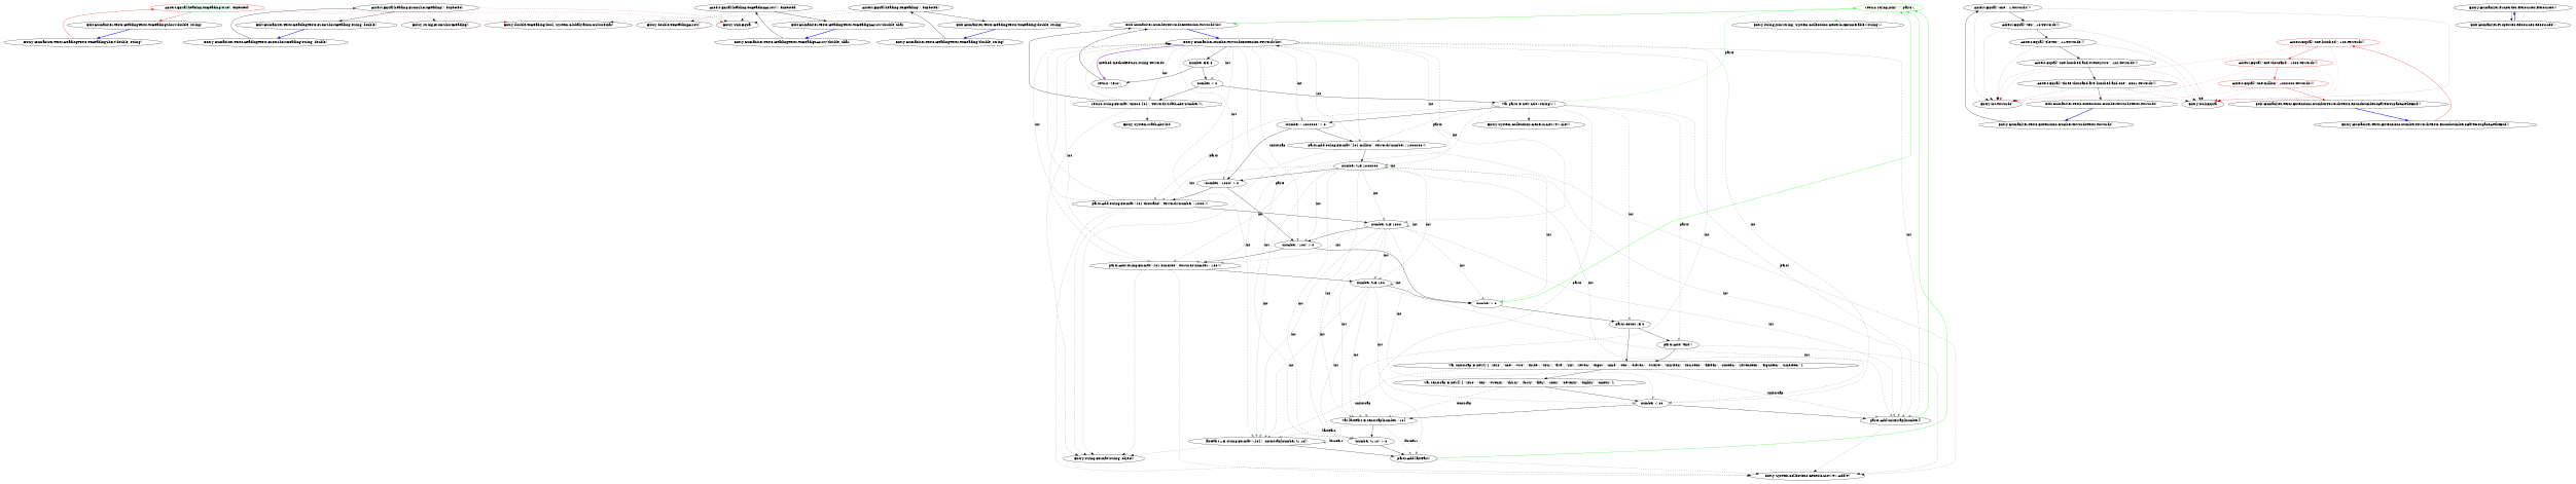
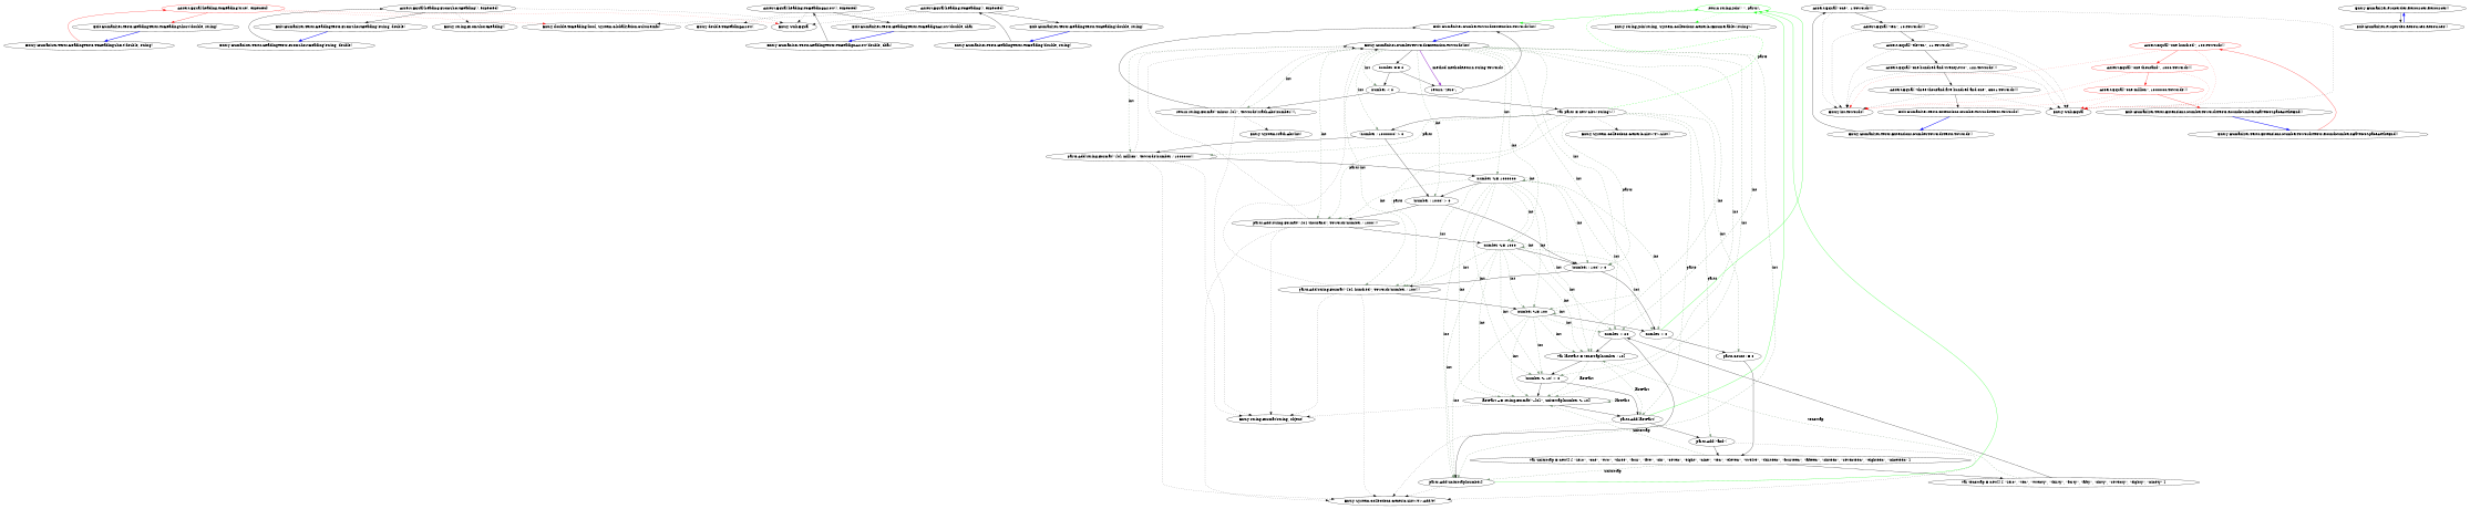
  digraph {
    node [cluster="Humanizer.NumberToWordsExtension.ToWords(int)" file="NumberToWordsExtension.cs" span="0-0"]
    edge [style=dashed]
    n1 [cluster="double.ToHeading(bool, System.Globalization.CultureInfo)" file="DateHumanizeExtensions.cs" label="Entry double.ToHeading(bool, System.Globalization.CultureInfo)" span="24-24"]
    n2 [cluster="string.FromShortHeading()" file="DateHumanizeExtensions.cs" label="Entry string.FromShortHeading()" span="51-51"]
    n3 [cluster="Humanizer.Tests.HeadingTests.ToHeadingShort(double, string)" file="DateHumanizeExtensions.cs" label="Entry Humanizer.Tests.HeadingTests.ToHeadingShort(double, string)" span="56-56"]
    n4 [cluster="Humanizer.Tests.HeadingTests.ToHeadingShort(double, string)" color=red community=0 file="DateHumanizeExtensions.cs" label="Assert.Equal(heading.ToHeading(true), expected)" span="57-57"]
    n5 [cluster="Humanizer.Tests.HeadingTests.ToHeadingShort(double, string)" file="DateHumanizeExtensions.cs" label="Exit Humanizer.Tests.HeadingTests.ToHeadingShort(double, string)" span="56-56"]
    n6 [cluster="Unk.Equal" file="DateHumanizeExtensions.cs" label="Entry Unk.Equal" span=""]
    n7 [cluster="Humanizer.Tests.HeadingTests.FromShortHeading(string, double)" file="DateHumanizeExtensions.cs" label="Entry Humanizer.Tests.HeadingTests.FromShortHeading(string, double)" span="97-97"]
    n8 [cluster="Humanizer.Tests.HeadingTests.FromShortHeading(string, double)" file="DateHumanizeExtensions.cs" label="Assert.Equal(heading.FromShortHeading(), expected)" span="98-98"]
    n9 [cluster="Humanizer.Tests.HeadingTests.FromShortHeading(string, double)" file="DateHumanizeExtensions.cs" label="Exit Humanizer.Tests.HeadingTests.FromShortHeading(string, double)" span="97-97"]
    n10 [cluster="Humanizer.Tests.HeadingTests.ToHeadignArrow(double, char)" file="DateHumanizeExtensions.cs" label="Entry Humanizer.Tests.HeadingTests.ToHeadignArrow(double, char)" span="149-149"]
    n11 [cluster="Humanizer.Tests.HeadingTests.ToHeadignArrow(double, char)" file="DateHumanizeExtensions.cs" label="Assert.Equal(heading.ToHeadingArrow(), expected)" span="150-150"]
    n12 [cluster="Humanizer.Tests.HeadingTests.ToHeadignArrow(double, char)" file="DateHumanizeExtensions.cs" label="Exit Humanizer.Tests.HeadingTests.ToHeadignArrow(double, char)" span="149-149"]
    n13 [cluster="double.ToHeadingArrow()" file="DateHumanizeExtensions.cs" label="Entry double.ToHeadingArrow()" span="41-41"]
    n14 [cluster="Humanizer.Tests.HeadingTests.ToHeading(double, string)" file="DateHumanizeExtensions.cs" label="Entry Humanizer.Tests.HeadingTests.ToHeading(double, string)" span="77-77"]
    n15 [cluster="Humanizer.Tests.HeadingTests.ToHeading(double, string)" file="DateHumanizeExtensions.cs" label="Assert.Equal(heading.ToHeading(), expected)" span="78-78"]
    n16 [cluster="Humanizer.Tests.HeadingTests.ToHeading(double, string)" file="DateHumanizeExtensions.cs" label="Exit Humanizer.Tests.HeadingTests.ToHeading(double, string)" span="77-77"]
    n17 [cluster="string.Join(string, System.Collections.Generic.IEnumerable<string>)" label="Entry string.Join(string, System.Collections.Generic.IEnumerable<string>)"]
    n18 [cluster="System.Math.Abs(int)" label="Entry System.Math.Abs(int)"]
    n19 [cluster="System.Collections.Generic.List<T>.List()" label="Entry System.Collections.Generic.List<T>.List()"]
    n20 [cluster="System.Collections.Generic.List<T>.Add(T)" label="Entry System.Collections.Generic.List<T>.Add(T)"]
    n21 [label="Entry Humanizer.NumberToWordsExtension.ToWords(int)" span="13-13"]
    n22 [label="parts.Add(unitsMap[number])" span="50-50"]
    n23 [label="number %= 1000000" span="26-26"]
    n24 [label="number %= 1000" span="32-32"]
    n25 [label="(number / 100) > 0" span="35-35"]
    n26 [label="number %= 100" span="38-38"]
    n27 [label="number < 20" span="49-49"]
    n28 [label="number < 0" span="18-18"]
    n29 [label="(number / 1000000) > 0" span="23-23"]
    n30 [label="parts.Add(string.Format(''{0} million'', ToWords(number / 1000000)))" span="25-25"]
    n31 [label="parts.Add(string.Format(''{0} thousand'', ToWords(number / 1000)))" span="31-31"]
    n32 [label="parts.Add(string.Format(''{0} hundred'', ToWords(number / 100)))" span="37-37"]
    n33 [label="var lastPart = tensMap[number / 10]" span="53-53"]
    n34 [label="(number % 10) > 0" span="54-54"]
    n35 [label="lastPart += string.Format(''-{0}'', unitsMap[number % 10])" span="55-55"]
    n36 [label="return string.Format(''minus {0}'', ToWords(Math.Abs(number)));" span="19-19"]
    n37 [label="return ''zero'';" span="16-16"]
    n38 [label="number == 0" span="15-15"]
    n39 [label="(number / 1000) > 0" span="29-29"]
    n40 [label="number > 0" span="41-41"]
    n41 [color=green community=0 label="return string.Join('' '', parts);" span="60-60"]
    n42 [label="parts.Count != 0" span="43-43"]
    n43 [label="var parts = new List<string>()" span="21-21"]
    n44 [cluster="string.Format(string, object)" label="Entry string.Format(string, object)"]
    n45 [label="parts.Add(lastPart)" span="56-56"]
    n46 [label="Exit Humanizer.NumberToWordsExtension.ToWords(int)" span="13-13"]
    n47 [label="parts.Add(''and'')" span="44-44"]
    n48 [label="var unitsMap = new[] { ''zero'', ''one'', ''two'', ''three'', ''four'', ''five'', ''six'', ''seven'', ''eight'', ''nine'', ''ten'', ''eleven'', ''twelve'', ''thirteen'', ''fourteen'', ''fifteen'', ''sixteen'', ''seventeen'', ''eighteen'', ''nineteen'' }" span="46-46"]
    n49 [label="var tensMap = new[] { ''zero'', ''ten'', ''twenty'', ''thirty'', ''forty'', ''fifty'', ''sixty'', ''seventy'', ''eighty'', ''ninety'' }" span="47-47"]
    n50 [cluster="Unk.Equal" file="NumberToWordsTests.cs" label="Entry Unk.Equal" span=""]
    n51 [cluster="int.ToWords()" file="NumberToWordsTests.cs" label="Entry int.ToWords()" span="14-14"]
    n52 [cluster="Humanizer.Tests.Extensions.NumberToWordsTests.ToWords()" file="NumberToWordsTests.cs" label="Entry Humanizer.Tests.Extensions.NumberToWordsTests.ToWords()" span="6-6"]
    n53 [cluster="Humanizer.Tests.Extensions.NumberToWordsTests.ToWords()" file="NumberToWordsTests.cs" label="Assert.Equal(''one'', 1.ToWords())" span="8-8"]
    n54 [cluster="Humanizer.Tests.Extensions.NumberToWordsTests.ToWords()" file="NumberToWordsTests.cs" label="Assert.Equal(''ten'', 10.ToWords())" span="9-9"]
    n55 [cluster="Humanizer.Tests.Extensions.NumberToWordsTests.ToWords()" file="NumberToWordsTests.cs" label="Assert.Equal(''eleven'', 11.ToWords())" span="10-10"]
    n56 [cluster="Humanizer.Tests.Extensions.NumberToWordsTests.ToWords()" file="NumberToWordsTests.cs" label="Assert.Equal(''one hundred and twenty-two'', 122.ToWords())" span="11-11"]
    n57 [cluster="Humanizer.Tests.Extensions.NumberToWordsTests.ToWords()" file="NumberToWordsTests.cs" label="Assert.Equal(''three thousand five hundred and one'', 3501.ToWords())" span="12-12"]
    n58 [cluster="Humanizer.Tests.Extensions.NumberToWordsTests.ToWords()" file="NumberToWordsTests.cs" label="Exit Humanizer.Tests.Extensions.NumberToWordsTests.ToWords()" span="6-6"]
    n59 [cluster="Humanizer.Tests.Extensions.NumberToWordsTests.RoundNumbersHaveNoSpaceAtTheEnd()" file="NumberToWordsTests.cs" label="Entry Humanizer.Tests.Extensions.NumberToWordsTests.RoundNumbersHaveNoSpaceAtTheEnd()" span="16-16"]
    n60 [cluster="Humanizer.Tests.Extensions.NumberToWordsTests.RoundNumbersHaveNoSpaceAtTheEnd()" color=red community=0 file="NumberToWordsTests.cs" label="Assert.Equal(''one hundred'', 100.ToWords())" span="18-18"]
    n61 [cluster="Humanizer.Tests.Extensions.NumberToWordsTests.RoundNumbersHaveNoSpaceAtTheEnd()" color=red community=0 file="NumberToWordsTests.cs" label="Assert.Equal(''one thousand'', 1000.ToWords())" span="19-19"]
    n62 [cluster="Humanizer.Tests.Extensions.NumberToWordsTests.RoundNumbersHaveNoSpaceAtTheEnd()" color=red community=0 file="NumberToWordsTests.cs" label="Assert.Equal(''one million'', 1000000.ToWords())" span="20-20"]
    n63 [cluster="Humanizer.Tests.Extensions.NumberToWordsTests.RoundNumbersHaveNoSpaceAtTheEnd()" file="NumberToWordsTests.cs" label="Exit Humanizer.Tests.Extensions.NumberToWordsTests.RoundNumbersHaveNoSpaceAtTheEnd()" span="16-16"]
    n64 [cluster="Humanizer.Properties.Resources.Resources()" file="Resources.Designer.cs" label="Entry Humanizer.Properties.Resources.Resources()" span="31-31"]
    n65 [cluster="Humanizer.Properties.Resources.Resources()" file="Resources.Designer.cs" label="Exit Humanizer.Properties.Resources.Resources()" span="31-31"]
    n3 -> n4 [color=red style=solid]
    n4 -> n1 [color=red style=dotted]
    n4 -> n5 [color=red style=solid]
    n4 -> n6 [color=red style=dotted]
    n5 -> n3 [color=blue style=bold]
    n7 -> n8 [style=solid]
    n8 -> n2 [style=dotted]
    n8 -> n6 [style=dotted]
    n8 -> n9 [style=solid]
    n9 -> n7 [color=blue style=bold]
    n10 -> n11 [style=solid]
    n11 -> n6 [style=dotted]
    n11 -> n12 [style=solid]
    n11 -> n13 [style=dotted]
    n12 -> n10 [color=blue style=bold]
    n14 -> n15 [style=solid]
    n15 -> n1 [style=dotted]
    n15 -> n6 [style=dotted]
    n15 -> n16 [style=solid]
    n16 -> n14 [color=blue style=bold]
    n21 -> n22 [color=darkseagreen4 label=int]
    n21 -> n23 [color=darkseagreen4 label=int]
    n21 -> n24 [color=darkseagreen4 label=int]
-   n21 -> n25 [color=darkseagreen4 label=unitsMap]
+   n21 -> n25 [color=darkseagreen4 label=int]
+   n21 -> n26 [color=darkseagreen4 label=int]
    n21 -> n27 [color=darkseagreen4 label=int]
    n21 -> n28 [color=darkseagreen4 label=int]
    n21 -> n29 [color=darkseagreen4 label=int]
    n21 -> n30 [color=darkseagreen4 label=int]
    n21 -> n31 [color=darkseagreen4 label=int]
    n21 -> n32 [color=darkseagreen4 label=int]
    n21 -> n33 [color=darkseagreen4 label=int]
    n21 -> n34 [color=darkseagreen4 label=int]
    n21 -> n35 [color=darkseagreen4 label=int]
    n21 -> n36 [color=darkseagreen4 label=int]
    n21 -> n37 [color=darkorchid label="method methodReturn string ToWords" style=bold]
    n21 -> n38 [style=solid]
    n21 -> n39 [color=darkseagreen4 label=int]
    n22 -> n20 [style=dotted]
    n22 -> n41 [color=green style=solid]
    n23 -> n22 [color=darkseagreen4 label=int]
    n23 -> n23 [color=darkseagreen4 label=int]
    n23 -> n24 [color=darkseagreen4 label=int]
    n23 -> n25 [color=darkseagreen4 label=int]
    n23 -> n26 [color=darkseagreen4 label=int]
    n23 -> n27 [color=darkseagreen4 label=int]
    n23 -> n31 [color=darkseagreen4 label=int]
    n23 -> n32 [color=darkseagreen4 label=int]
    n23 -> n33 [color=darkseagreen4 label=int]
    n23 -> n34 [color=darkseagreen4 label=int]
    n23 -> n35 [color=darkseagreen4 label=int]
    n23 -> n39 [style=solid]
    n23 -> n40 [color=darkseagreen4 label=int]
    n24 -> n22 [color=darkseagreen4 label=int]
    n24 -> n24 [color=darkseagreen4 label=int]
    n24 -> n25 [style=solid]
    n24 -> n26 [color=darkseagreen4 label=int]
    n24 -> n27 [color=darkseagreen4 label=int]
    n24 -> n32 [color=darkseagreen4 label=int]
    n24 -> n33 [color=darkseagreen4 label=int]
    n24 -> n34 [color=darkseagreen4 label=int]
    n24 -> n35 [color=darkseagreen4 label=int]
    n24 -> n40 [color=darkseagreen4 label=int]
    n25 -> n32 [style=solid]
    n25 -> n40 [style=solid]
    n26 -> n22 [color=darkseagreen4 label=int]
    n26 -> n26 [color=darkseagreen4 label=int]
    n26 -> n27 [color=darkseagreen4 label=int]
    n26 -> n33 [color=darkseagreen4 label=int]
    n26 -> n34 [color=darkseagreen4 label=int]
    n26 -> n35 [color=darkseagreen4 label=int]
    n26 -> n40 [style=solid]
    n27 -> n22 [style=solid]
    n27 -> n33 [style=solid]
    n28 -> n36 [style=solid]
    n28 -> n43 [style=solid]
    n29 -> n30 [style=solid]
    n29 -> n39 [style=solid]
    n30 -> n20 [style=dotted]
    n30 -> n21 [style=dotted]
    n30 -> n23 [style=solid]
    n30 -> n44 [style=dotted]
    n31 -> n20 [style=dotted]
    n31 -> n21 [style=dotted]
    n31 -> n24 [style=solid]
    n31 -> n44 [style=dotted]
    n32 -> n20 [style=dotted]
    n32 -> n21 [style=dotted]
    n32 -> n26 [style=solid]
    n32 -> n44 [style=dotted]
    n33 -> n34 [style=solid]
    n33 -> n35 [color=darkseagreen4 label=lastPart]
    n33 -> n45 [color=darkseagreen4 label=lastPart]
+   n34 -> n35 [style=solid]
    n34 -> n45 [style=solid]
    n35 -> n35 [color=darkseagreen4 label=lastPart]
    n35 -> n44 [style=dotted]
    n35 -> n45 [style=solid]
    n36 -> n18 [style=dotted]
    n36 -> n21 [style=dotted]
    n36 -> n44 [style=dotted]
    n36 -> n46 [style=solid]
    n37 -> n46 [style=solid]
    n38 -> n28 [style=solid]
    n38 -> n37 [style=solid]
    n39 -> n25 [style=solid]
    n39 -> n31 [style=solid]
    n40 -> n41 [color=green style=solid]
    n40 -> n42 [style=solid]
    n41 -> n17 [color=green style=dotted]
    n41 -> n46 [color=green style=solid]
-   n42 -> n47 [style=solid]
+   n45 -> n47 [style=solid]
    n42 -> n48 [style=solid]
    n43 -> n19 [style=dotted]
-   n43 -> n22 [color=darkseagreen4 label=parts]
+   n43 -> n25 [color=darkseagreen4 label=parts]
    n43 -> n29 [style=solid]
    n43 -> n30 [color=darkseagreen4 label=parts]
    n43 -> n31 [color=darkseagreen4 label=parts]
    n43 -> n32 [color=darkseagreen4 label=parts]
    n43 -> n41 [color=green label=parts]
    n43 -> n42 [color=darkseagreen4 label=int]
    n43 -> n45 [color=darkseagreen4 label=parts]
    n43 -> n47 [color=darkseagreen4 label=parts]
    n45 -> n20 [style=dotted]
    n45 -> n41 [color=green style=solid]
    n46 -> n21 [color=blue style=bold]
    n47 -> n20 [style=dotted]
    n47 -> n48 [style=solid]
    n48 -> n22 [color=darkseagreen4 label=unitsMap]
    n48 -> n35 [color=darkseagreen4 label=unitsMap]
    n48 -> n49 [style=solid]
    n49 -> n27 [style=solid]
    n49 -> n33 [color=darkseagreen4 label=tensMap]
    n52 -> n53 [style=solid]
    n53 -> n50 [style=dotted]
    n53 -> n51 [style=dotted]
    n53 -> n54 [style=solid]
    n54 -> n50 [style=dotted]
    n54 -> n51 [style=dotted]
    n54 -> n55 [style=solid]
    n55 -> n50 [style=dotted]
    n55 -> n51 [style=dotted]
    n55 -> n56 [style=solid]
    n56 -> n50 [style=dotted]
    n56 -> n51 [style=dotted]
    n56 -> n57 [style=solid]
    n57 -> n50 [style=dotted]
    n57 -> n51 [style=dotted]
    n57 -> n58 [style=solid]
    n58 -> n52 [color=blue style=bold]
    n59 -> n60 [color=red style=solid]
    n60 -> n50 [color=red style=dotted]
    n60 -> n51 [color=red style=dotted]
    n60 -> n61 [color=red style=solid]
    n61 -> n50 [color=red style=dotted]
    n61 -> n51 [color=red style=dotted]
    n61 -> n62 [color=red style=solid]
    n62 -> n50 [color=red style=dotted]
    n62 -> n51 [color=red style=dotted]
    n62 -> n63 [color=red style=solid]
    n63 -> n59 [color=blue style=bold]
    n64 -> n65 [style=solid]
    n65 -> n64 [color=blue style=bold]
  }
